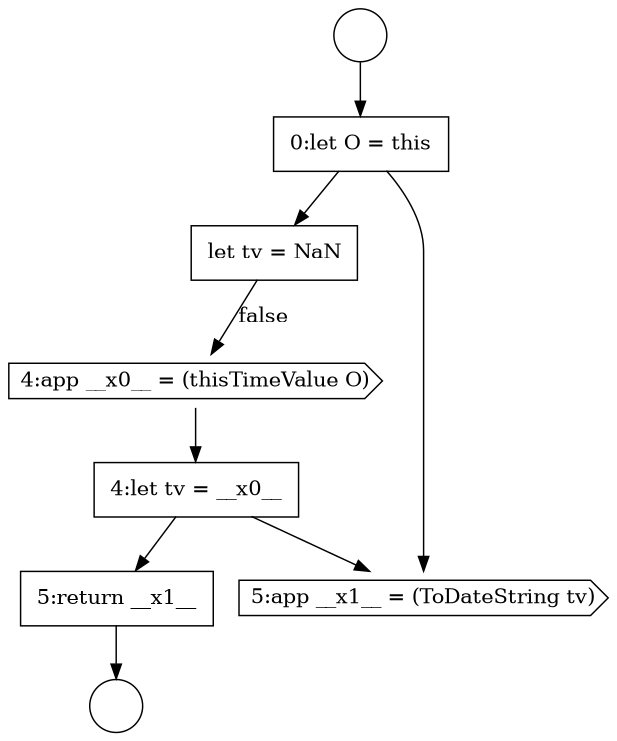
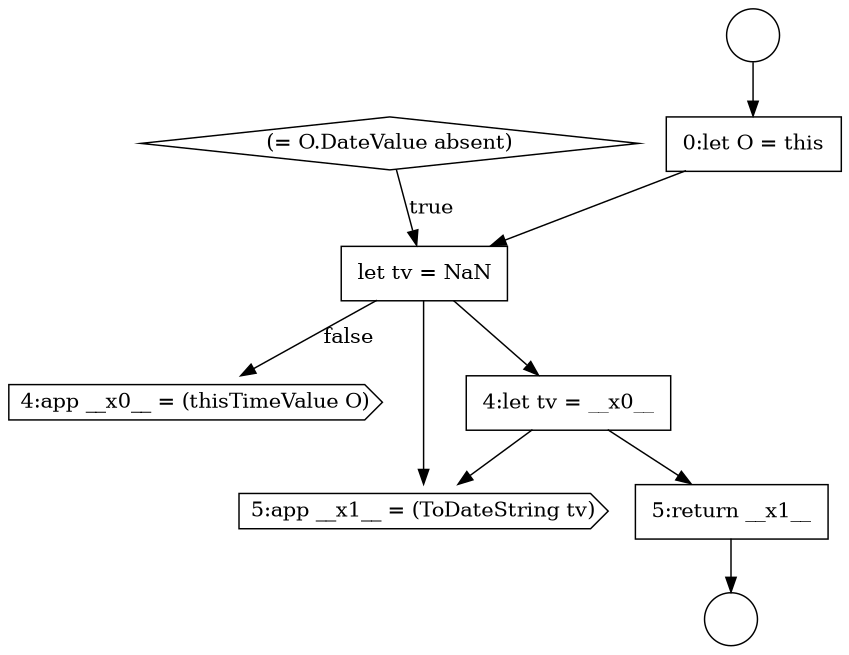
  digraph {
    node [color=black fillcolor=white shape=none style=filled]
    edge [color=black]
+   n1 [label=<<font color="black">(= O.DateValue absent)</font>> shape=diamond]
    n2 [label=<<font color="black">     <table border="0" cellborder="1" cellspacing="0" cellpadding="10">       <tr><td align="left">let tv = NaN</td></tr>     </table>   </font>> margin=0]
    n3 [label=<<font color="black">4:app __x0__ = (thisTimeValue O)</font>> shape=cds]
    n4 [label=<<font color="black">5:app __x1__ = (ToDateString tv)</font>> shape=cds]
    n5 [label=<<font color="black">     <table border="0" cellborder="1" cellspacing="0" cellpadding="10">       <tr><td align="left">4:let tv = __x0__</td></tr>     </table>   </font>> margin=0]
    n6 [label=" " shape=circle]
    n7 [label=<<font color="black">     <table border="0" cellborder="1" cellspacing="0" cellpadding="10">       <tr><td align="left">0:let O = this</td></tr>     </table>   </font>> margin=0]
    n8 [label=" " shape=circle]
    n9 [label=<<font color="black">     <table border="0" cellborder="1" cellspacing="0" cellpadding="10">       <tr><td align="left">5:return __x1__</td></tr>     </table>   </font>> margin=0]
+   n1 -> n2 [label=<<font color="black">true</font>>]
    n2 -> n3 [label=<<font color="black">false</font>>]
-   n7 -> n4
-   n3 -> n5
+   n2 -> n4
+   n2 -> n5
    n5 -> n4
    n5 -> n9
    n6 -> n7
    n7 -> n2
    n9 -> n8
  }
